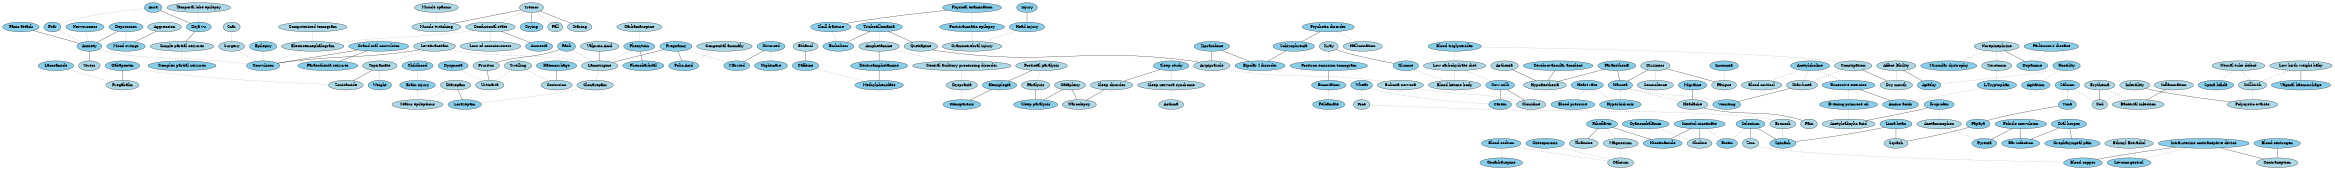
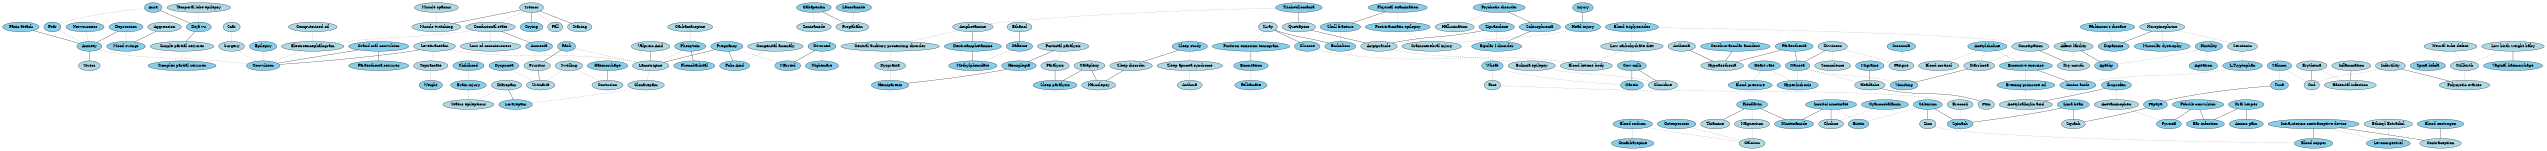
  strict graph {
    node [fillcolor=skyblue level=1 style=filled]
    edge [level=1 style=dotted weight=63.44]
    n1 [fillcolor=lightblue label=Levetiracetam src_id=1186 weight=0.006882236948488494]
    n2 [fillcolor=lightblue label=Topiramate src_id=264 weight=0.003896449842159197]
    n3 [label=Convulsion src_id=174366 weight=0.021183283532887193]
    n4 [fillcolor=lightblue label=Lamotrigine src_id=542 weight=0.006068998428846408]
    n5 [fillcolor=lightblue label=Zonisamide src_id=895 weight=0.0025595133472386933]
    n6 [label=Weight src_id=188818 weight=0.00256109155980544]
    n7 [fillcolor=lightblue label=Clonazepam src_id=1052 weight=0.0017203199085305948 level=""]
    n8 [label=Lorazepam src_id=177 weight=0.00198802506334235]
    n9 [label="Blood sodium" src_id=172362 weight=0.0015161316577229536 level=""]
    n10 [label=Oxcarbazepine src_id=762 weight=0.002534724742924634]
    n11 [fillcolor=lightblue label=Calcium src_id=1327 weight=0.0019150705632210527]
    n12 [label=Aura src_id=171120 weight=0.003606559198555745]
    n13 [label=Fear src_id=176601 weight=0.00423180013877655]
    n14 [label="Deja vu" src_id=174936 weight=0.002534898702066785]
    n15 [label=Anxiety src_id=170661 weight=0.007191629624041699]
    n16 [fillcolor=lightblue label="Simple partial seizures" src_id=185880 weight=0.0025264148989576156]
    n17 [fillcolor=lightblue label=Stress src_id=186464 weight=0.005489881201732726]
    n18 [label="Complex partial seizures" src_id=174011 weight=0.0033669628925900572]
    n19 [label=Ibuprofen src_id=1035 weight=0.0008072654675934857 level=""]
    n20 [fillcolor=lightblue label=Acetaminophen src_id=307 weight=0.0021478198654316686]
    n21 [fillcolor=lightblue label="Acetylsalicylic acid" src_id=931 weight=0.0009214581915706249 level=""]
    n22 [label=Pyrexia src_id=184658 weight=0.0033365769403179736]
    n23 [fillcolor=lightblue label="Postictal paralysis" src_id=183927 weight=0.0005935309511560182 level=""]
    n24 [fillcolor=lightblue label=Paralysis src_id=182799 weight=0.0017268563413672627 level=""]
    n25 [label=Hemiplegia src_id=177845 weight=0.00043651518465496423 level=""]
    n26 [label="Sleep paralysis" src_id=186008 weight=0.000841186897171789 level=""]
    n27 [label=Hemiparesis src_id=177843 weight=0.0009243021857249311 level=""]
    n28 [label=Gabapentin src_id=982 weight=0.002318343997021659]
    n29 [fillcolor=lightblue label=Pregabalin src_id=221 weight=0.0014114828052947035 level=""]
    n30 [fillcolor=lightblue label="X-ray" src_id=188917 weight=0.0010775404547227745 level=""]
    n31 [label="Positron emission tomogram" src_id=183853 weight=0.001727040123551756 level=""]
    n32 [label=Embolism src_id=175772 weight=0.0014684924134583453 level=""]
    n33 [label=Glucose src_id=8280 weight=0.001657374083556313 level=""]
    n34 [label=Excoriation src_id=176257 weight=0.0015072791917328573 level=""]
    n35 [fillcolor=lightblue label="Blood ketone body" src_id=172233 weight=0.0016926721894202751 level=""]
    n36 [label=Felbamate src_id=935 weight=0.002019205396404736]
    n37 [fillcolor=lightblue label=Asthenia src_id=171034 weight=0.002497794525406176]
    n38 [fillcolor=lightblue label=Hypoaesthesia src_id=178564 weight=0.0018441575374414363]
    n39 [label=Divorced src_id=175315 weight=0.0008180329978097095 level=""]
    n40 [label=Married src_id=180527 weight=0.001513248136047951 level=""]
    n41 [label=Nightmare src_id=181828 weight=0.0017409541837483005]
    n42 [label="Psychotic disorder" src_id=184453 weight=0.0022872442677770648]
    n43 [fillcolor=lightblue label=Hallucination src_id=177734 weight=0.0025769135959557267]
    n44 [label=Schizophrenia src_id=185574 weight=0.0016048434025626337 level=""]
    n45 [label="Bipolar I disorder" src_id=171760 weight=0.001043676937014173 level=""]
    n46 [label=Lacosamide src_id=5491 weight=0.001865963885589443]
    n47 [fillcolor=lightblue label="Muscle spasms" src_id=181270 weight=0.0018373714123815425]
    n48 [fillcolor=lightblue label="Muscle twitching" src_id=181276 weight=0.002403814284374758]
    n49 [label="Sleep study" src_id=186011 weight=0.0009289897513627559 level=""]
-   n50 [fillcolor=lightblue label="Sleep nervosa syndrome" src_id=185998 weight=0.0013350860613132389 level=""]
+   n50 [fillcolor=lightblue label="Sleep apnoea syndrome" src_id=185998 weight=0.0013350860613132389 level=""]
    n51 [fillcolor=lightblue label="Sleep disorder" src_id=186000 weight=0.0014645694686052332 level=""]
    n52 [fillcolor=lightblue label=Asthma src_id=171037 weight=0.001997810328520221]
    n53 [fillcolor=lightblue label=Narcolepsy src_id=181475 weight=0.001601609499906586 level=""]
    n54 [label=Childhood src_id=173551 weight=0.002811745908108317]
    n55 [label="Brain injury" src_id=172600 weight=0.0023940548485652693]
    n56 [fillcolor=lightblue label="Status epilepticus" src_id=186374 weight=0.0014355552851170674 level=""]
    n57 [label="Blood triglycerides" src_id=172398 weight=0.0018556204639034843]
    n58 [fillcolor=lightblue label=Constipation src_id=174340 weight=0.0014432081619389205 level=""]
    n59 [fillcolor=lightblue label="Low carbohydrate diet" src_id=180136 weight=0.0016963404361697923 level=""]
    n60 [fillcolor=lightblue label=Diarrhoea src_id=175200 weight=0.002206719793927423]
    n61 [fillcolor=lightblue label="Dry mouth" src_id=175420 weight=0.0022628987228231374]
    n62 [label="Cow milk" src_id=8613 weight=0.0017310414748003004 level=""]
    n63 [label=Vomiting src_id=188709 weight=0.002237717673427465]
    n64 [label=Casein src_id=8589 weight=0.001694509586144348 level=""]
    n65 [fillcolor=lightblue label=Clonidine src_id=562 weight=0.0007089189872350105 level=""]
    n66 [label=Wheat src_id=8648 weight=0.0013186419709932129 level=""]
    n67 [fillcolor=lightblue label=Rice src_id=8633 weight=0.0013726195936323733 level=""]
    n68 [fillcolor=lightblue label=Broccoli src_id=8584 weight=0.0017175653551483447 level=""]
    n69 [label=Spinach src_id=8638 weight=0.0016070793322843157 level=""]
    n70 [label=Trichotillomania src_id=187413 weight=0.0005130347621244177 level=""]
    n71 [fillcolor=lightblue label=Amphetamine src_id=173 weight=0.0023355995601714247]
    n72 [fillcolor=lightblue label=Quetiapine src_id=1208 weight=0.0020666863962951567]
    n73 [fillcolor=lightblue label="Central auditory processing disorder" src_id=173299 weight=0.0011258315873379815 level=""]
    n74 [label=Dextroamphetamine src_id=1510 weight=0.0019595852231327595]
    n75 [fillcolor=lightblue label=Aripiprazole src_id=1222 weight=0.0012625049742498163 level=""]
    n76 [fillcolor=lightblue label=Dyspraxia src_id=175506 weight=0.0009419159405542817 level=""]
    n77 [label=Methylphenidate src_id=411 weight=0.00124332684218425 level=""]
-   n78 [fillcolor=lightblue label="Bulimia nervosa" src_id=172802 weight=0.0012989858158976258 level=""]
-   n79 [fillcolor=lightblue label="Computerised tomogram" src_id=174039 weight=0.002476901963987182]
+   n78 [fillcolor=lightblue label="Bulimia epilepsy" src_id=172802 weight=0.0012989858158976258 level=""]
+   n79 [fillcolor=lightblue label="Computerised oil" src_id=174039 weight=0.002476901963987182]
    n80 [fillcolor=lightblue label=Electroencephalogram src_id=175720 weight=0.008190389638790598]
    n81 [label="Inositol nicotinate" src_id=7903 weight=0.001707645651089037 level=""]
    n82 [fillcolor=lightblue label=Choline src_id=115 weight=0.0011908521845101832 level=""]
    n83 [label=Nicotinamide src_id=2556 weight=0.002116925340593475]
    n84 [label=Biotin src_id=114 weight=0.0014547127828869668 level=""]
    n85 [fillcolor=lightblue label=Tremor src_id=187373 weight=0.0032307227193221206]
    n86 [fillcolor=lightblue label="Confusional state" src_id=174071 weight=0.0045697034034092344]
    n87 [label=Crying src_id=174575 weight=0.0026914888545814483]
    n88 [fillcolor=lightblue label=Fall src_id=176540 weight=0.0027057777670907814]
    n89 [fillcolor=lightblue label=Staring src_id=186369 weight=0.002015414171345836]
    n90 [fillcolor=lightblue label="Loss of consciousness" src_id=180127 weight=0.003902299080386455]
    n91 [label=Amnesia src_id=170136 weight=0.003670554159831233]
    n92 [label=Cyanocobalamin src_id=108 weight=0.001785896627379339]
    n93 [fillcolor=lightblue label="Neural tube defect" src_id=181701 weight=0.0011576820181728527 level=""]
    n94 [fillcolor=lightblue label=Stillbirth src_id=186413 weight=0.0034063847659718486]
    n95 [label="Spina bifida" src_id=186194 weight=0.001229422774296933 level=""]
    n96 [fillcolor=lightblue label="Polycystic ovaries" src_id=183761 weight=0.0013361734439398534 level=""]
    n97 [label="Physical examination" src_id=183464 weight=0.0005235304459954017 level=""]
    n98 [label="Skull fracture" src_id=185991 weight=0.0008114640460577113 level=""]
    n99 [label="Post-traumatic epilepsy" src_id=183904 weight=0.0006617534202240789 level=""]
    n100 [fillcolor=lightblue label="Craniocerebral injury" src_id=174523 weight=0.0016166371406425278 level=""]
    n101 [label="Febrile convulsion" src_id=176614 weight=0.0009617972803996166 level=""]
    n102 [label="Ear infection" src_id=175529 weight=0.0009304920765623234 level=""]
    n103 [fillcolor=lightblue label=Norepinephrine src_id=358 weight=0.000701572436896661 level=""]
    n104 [fillcolor=lightblue label=Serotonin src_id=7810 weight=0.0009097244788577965 level=""]
    n105 [label=Dopamine src_id=974 weight=0.0013526035753482696 level=""]
    n106 [label="Muscular dystrophy" src_id=181277 weight=0.0020167183302485453]
    n107 [label="L-Tryptophan" src_id=142 weight=0.0003490174238771454 level=""]
    n108 [label="Amino acids" src_id=8309 weight=0.0018171058870276812]
    n109 [label=Epilepsy src_id=176107 weight=0.0145529562651861]
    n110 [label=Depression src_id=175023 weight=0.005397617393762817]
    n111 [label="Mood swings" src_id=181119 weight=0.0013121116757693495 level=""]
    n112 [label=Riboflavin src_id=132 weight=0.0019988040957587606]
    n113 [fillcolor=lightblue label=Magnesium src_id=1330 weight=0.0016092281981076096 level=""]
    n114 [fillcolor=lightblue label=Thiamine src_id=144 weight=0.0019609809401004946]
    n115 [label=Salmon src_id=8996 weight=0.0006755743213954945 level=""]
    n116 [label=Tuna src_id=8643 weight=0.000616617714305385 level=""]
    n117 [fillcolor=lightblue label=Cod src_id=8995 weight=0.0006940904008132913 level=""]
    n118 [label=Papaya src_id=8707 weight=0.0013498239292479028 level=""]
    n119 [fillcolor=lightblue label=Squash src_id=8639 weight=0.0015183902051071373 level=""]
    n120 [label=Selenium src_id=9080 weight=0.0008301117929561951 level=""]
    n121 [fillcolor=lightblue label=Zinc src_id=1526 weight=0.0009027028766143693 level=""]
    n122 [label="Blood copper" src_id=172045 weight=0.00030810695721414345 level=""]
    n123 [fillcolor=lightblue label=Erythema src_id=176163 weight=0.0007910650059911101 level=""]
    n124 [fillcolor=lightblue label="Bacterial infection" src_id=171220 weight=0.00031801231881585084 level=""]
    n125 [label=Rash src_id=184786 weight=0.002266379031972671]
    n126 [fillcolor=lightblue label=Pruritus src_id=184366 weight=0.0017059221377840393 level=""]
    n127 [fillcolor=lightblue label=Urticaria src_id=188054 weight=0.0011519886979077666 level=""]
    n128 [fillcolor=lightblue label="Ethinyl Estradiol" src_id=963 weight=0.0021814291257429477]
    n129 [label=Levonorgestrel src_id=357 weight=0.0011290407653778945 level=""]
    n130 [label=Paraesthesia src_id=182787 weight=0.0030602073943578525]
    n131 [label=Nausea src_id=181546 weight=0.003817163733503498]
    n132 [label=Hyperhidrosis src_id=178464 weight=0.002894317404473477]
    n133 [fillcolor=lightblue label=Headache src_id=177790 weight=0.003629731411491833]
    n134 [fillcolor=lightblue label=Pain src_id=182630 weight=0.005780303677902718]
    n135 [label="Cerebrovascular accident" src_id=173414 weight=0.0018353846815469983]
    n136 [label=Pregnancy src_id=184014 weight=0.0030884814220588502]
    n137 [label="Folic Acid" src_id=150 weight=0.001248867018795569 level=""]
    n138 [fillcolor=lightblue label=Dizziness src_id=175317 weight=0.004182753475121997]
    n139 [fillcolor=lightblue label=Fatigue src_id=176597 weight=0.0034094849159673375]
    n140 [fillcolor=lightblue label=Somnolence src_id=186129 weight=0.002921368758777029]
    n141 [fillcolor=lightblue label=Cataplexy src_id=173217 weight=0.0004605562160961688 level=""]
    n142 [label=Osteoporosis src_id=182448 weight=0.0017415178322508606]
    n143 [fillcolor=lightblue label=Infertility src_id=178985 weight=0.0014035514738785077 level=""]
    n144 [label=Injury src_id=179153 weight=0.003170260609283826]
    n145 [label="Head injury" src_id=177785 weight=0.0014157969267107986 level=""]
    n146 [label="Blood oestrogen" src_id=172274 weight=0.0021712169292174874]
    n147 [fillcolor=lightblue label=Contraception src_id=174350 weight=0.0018304575581175751]
    n148 [label=Acetylcholine src_id=2951 weight=0.003267540456224283]
    n149 [label="Excessive exercise" src_id=176247 weight=0.0015893738625358126 level=""]
    n150 [fillcolor=lightblue label="Blood cortisol" src_id=172060 weight=0.0019357192812707144]
    n151 [label="Evening primrose oil" src_id=9213 weight=0.0020219358983983833]
    n152 [fillcolor=lightblue label="Congenital anomaly" src_id=174082 weight=0.0014209603544620777 level=""]
    n153 [fillcolor=lightblue label="Low birth weight baby" src_id=180135 weight=0.002508593207715703]
    n154 [label="Vaginal haemorrhage" src_id=188214 weight=0.001968775307078424]
    n155 [fillcolor=lightblue label="Temporal lobe epilepsy" src_id=186743 weight=0.002441495654908633]
    n156 [label=Insomnia src_id=179162 weight=0.002204332585390886]
    n157 [fillcolor=lightblue label=Ethanol src_id=884 weight=0.002092393569196102]
    n158 [label=Caffeine src_id=192 weight=0.002471869603861105]
    n159 [label="Lima bean" src_id=8610 weight=0.000951798002990604 level=""]
    n160 [label="Oral herpes" src_id=182307 weight=0.001353446309060646 level=""]
-   n161 [label="Oropharyngeal pain" src_id=182375 weight=0.002063024887995477]
+   n161 [label="Amino pain" src_id=182375 weight=0.002063024887995477]
    n162 [fillcolor=lightblue label=Inflammation src_id=178993 weight=0.00198462035693274]
    n163 [label=Ziprasidone src_id=237 weight=0.00038307525186565396 level=""]
    n164 [label="Parkinson's disease" src_id=182898 weight=0.001113114205722105 level=""]
    n165 [label=Haemorrhage src_id=177684 weight=0.0022629305748878355]
    n166 [fillcolor=lightblue label=Contusion src_id=174362 weight=0.001562594013938231 level=""]
    n167 [fillcolor=lightblue label=Scar src_id=185551 weight=0.001767244028178325]
    n168 [fillcolor=lightblue label=Surgery src_id=186589 weight=0.004030986189366922]
    n169 [label="Grand mal convulsion" src_id=177516 weight=0.007439468297569785]
    n170 [label="Paraesthesia seizures" src_id=182927 weight=0.0029395429462631636]
    n171 [label="Heart rate" src_id=177799 weight=0.0016615884541936602 level=""]
    n172 [label="Blood pressure" src_id=172305 weight=0.0023794702000934195]
    n173 [fillcolor=lightblue label=Aggression src_id=169900 weight=0.0023017829411153654]
    n174 [label="Intra-uterine contraceptive device" src_id=179325 weight=0.0008788658331042069 level=""]
    n175 [label=Nervousness src_id=181699 weight=0.00196343489860732]
    n176 [label=Hostility src_id=178312 weight=0.0008335790243328781 level=""]
    n177 [label=Apathy src_id=170717 weight=0.0005139842229041516 level=""]
    n178 [label=Agitation src_id=169902 weight=0.0018932125106081406]
    n179 [fillcolor=lightblue label="Affect lability" src_id=169892 weight=0.00027380333896749164 level=""]
    n180 [fillcolor=lightblue label=Carbamazepine src_id=551 weight=0.004340877995338315]
    n181 [label=Phenytoin src_id=243 weight=0.004732828277386289]
    n182 [label=Phenobarbital src_id=1158 weight=0.0025713759378250835]
    n183 [fillcolor=lightblue label=Swelling src_id=186614 weight=0.0023700279579685593]
    n184 [label=Dyspnoea src_id=175501 weight=0.0017803242471438464]
    n185 [fillcolor=lightblue label="Valproic Acid" src_id=304 weight=0.005305496918110635]
    n186 [label=Migraine src_id=180996 weight=0.002973154497413961]
    n187 [label="Panic attack" src_id=182745 weight=0.002527424492525558]
    n188 [fillcolor=lightblue label=Diazepam src_id=815 weight=0.001472822668299216 level=""]
    n1 -- n2 [weight=92.43]
    n1 -- n3 [style=solid weight=145.77]
    n1 -- n4 [weight=159.17]
-   n2 -- n5 [style=solid weight=54.66]
    n2 -- n6 [weight=86.47]
    n4 -- n7 [weight=44.03]
    n7 -- n8 [weight=47.22]
    n9 -- n10 [weight=65.33]
    n9 -- n11 [weight=75.83]
    n12 -- n13 [weight=66.63]
    n12 -- n14 [style=solid weight=72.75]
    n13 -- n15 [weight=72.45]
    n14 -- n16 [style=solid weight=63.31]
    n15 -- n3 [weight=75.71]
    n15 -- n17 [style=solid weight=100.25]
    n16 -- n18 [weight=74.26]
    n19 -- n20 [weight=143.43]
    n19 -- n21 [style=solid weight=94.01]
    n20 -- n22 [weight=47.75]
    n23 -- n24 [weight=64.88]
    n23 -- n25 [style=solid weight=45.23]
    n24 -- n26 [style=solid weight=46.49]
    n25 -- n27 [style=solid weight=141.19]
    n28 -- n5 [weight=42.55]
    n28 -- n29 [style=solid weight=65.48]
    n30 -- n31 [weight=50.45]
-   n70 -- n32 [style=solid weight=179.77]
+   n30 -- n32 [style=solid weight=179.77]
    n30 -- n33 [style=solid]
    n31 -- n34 [style=solid weight=197.71]
    n33 -- n35 [weight=112.0]
    n34 -- n36 [weight=134.72]
    n37 -- n38 [style=solid weight=49.45]
    n39 -- n40 [style=solid weight=42.19]
    n39 -- n41 [weight=34.68]
    n42 -- n43 [weight=54.97]
    n42 -- n44 [style=solid weight=54.72]
    n44 -- n45 [style=solid weight=46.86]
    n46 -- n29 [weight=44.65]
    n47 -- n48 [weight=46.91]
    n49 -- n50 [weight=154.48]
    n49 -- n51 [style=solid weight=52.7]
    n50 -- n52 [weight=34.72]
    n51 -- n53 [style=solid weight=46.77]
    n54 -- n55 [weight=31.74]
    n55 -- n56 [weight=45.08]
    n57 -- n58
    n57 -- n59 [weight=472.75]
    n58 -- n60 [weight=63.65]
    n58 -- n61 [style=solid weight=63.75]
    n59 -- n35 [weight=300.38]
    n59 -- n62 [weight=284.05]
    n60 -- n63 [style=solid weight=58.45]
    n62 -- n64 [style=solid weight=354.81]
    n62 -- n65 [style=solid weight=58.9]
    n66 -- n64 [weight=156.56]
    n66 -- n67 [weight=107.14]
    n67 -- n68 [weight=83.56]
    n68 -- n69 [weight=258.32]
    n70 -- n71 [weight=91.19]
    n70 -- n72 [style=solid weight=107.14]
    n71 -- n73 [weight=74.2]
    n71 -- n74 [style=solid weight=864.22]
    n72 -- n75 [style=solid weight=74.9]
    n73 -- n76 [weight=179.89]
    n74 -- n77 [style=solid weight=180.57]
    n75 -- n78 [weight=78.67]
    n76 -- n27 [weight=152.63]
    n78 -- n65 [weight=80.61]
    n79 -- n80 [weight=73.05]
    n80 -- n3 [weight=147.32]
    n81 -- n82 [style=solid weight=861.13]
    n81 -- n83 [style=solid weight=438.61]
    n81 -- n84 [weight=431.07]
    n85 -- n48 [style=solid weight=52.0]
    n85 -- n86 [weight=49.59]
    n85 -- n87 [style=solid weight=45.41]
    n85 -- n88 [weight=47.12]
    n85 -- n89 [style=solid weight=40.41]
    n86 -- n80 [weight=81.5]
    n86 -- n90 [weight=68.66]
    n86 -- n91 [style=solid weight=48.69]
    n92 -- n82 [weight=542.33]
    n93 -- n94 [weight=281.97]
    n93 -- n95 [weight=243.61]
    n94 -- n96 [weight=143.89]
    n97 -- n98 [style=solid weight=65.99]
    n97 -- n99 [weight=78.67]
    n98 -- n32 [weight=52.15]
    n99 -- n100 [weight=156.92]
    n101 -- n22 [style=solid weight=109.81]
    n101 -- n102 [style=solid weight=47.89]
    n103 -- n104 [weight=126.93]
    n103 -- n105 [style=solid weight=133.68]
    n103 -- n106 [weight=159.09]
    n104 -- n107 [weight=143.89]
    n107 -- n108 [weight=61.08]
    n109 -- n3 [weight=333.89]
    n110 -- n15 [style=solid weight=108.88]
    n110 -- n111 [weight=45.59]
    n112 -- n83 [style=solid weight=1000.0]
    n112 -- n113 [weight=91.78]
    n112 -- n114 [style=solid weight=984.77]
    n113 -- n11 [weight=221.48]
    n115 -- n116 [weight=145.74]
    n115 -- n117 [weight=75.05]
    n116 -- n118 [style=solid weight=73.37]
    n118 -- n119 [style=solid weight=245.95]
    n120 -- n69 [style=solid weight=85.24]
    n120 -- n84 [weight=145.41]
    n120 -- n121 [style=solid weight=234.71]
    n121 -- n122 [weight=55.9]
    n123 -- n117 [style=solid weight=148.42]
    n123 -- n124 [weight=80.61]
    n125 -- n4 [weight=57.5]
    n125 -- n126 [style=solid weight=87.16]
    n126 -- n127 [style=solid weight=51.42]
    n128 -- n129 [weight=228.45]
    n130 -- n38 [style=solid weight=159.46]
    n130 -- n131 [style=solid weight=48.31]
    n131 -- n63 [weight=60.95]
    n131 -- n132 [weight=47.44]
    n131 -- n133 [weight=85.24]
    n133 -- n134 [style=solid weight=64.19]
    n135 -- n38 [style=solid weight=41.76]
    n136 -- n4 [style=solid weight=89.36]
    n136 -- n40 [weight=40.32]
    n136 -- n137 [style=solid weight=161.48]
    n138 -- n131 [style=solid weight=104.52]
-   n138 -- n139 [style=solid weight=49.45]
+   n138 -- n139 [weight=49.45]
    n138 -- n140 [weight=55.34]
    n141 -- n26 [style=solid weight=68.93]
    n141 -- n53 [style=solid weight=135.55]
    n142 -- n11 [weight=103.4]
    n143 -- n96 [style=solid weight=133.68]
    n143 -- n117 [weight=73.7]
    n144 -- n145 [style=solid weight=58.81]
    n145 -- n100 [weight=55.43]
    n146 -- n147 [style=solid weight=92.05]
    n148 -- n60 [weight=81.69]
    n148 -- n149 [weight=480.36]
    n148 -- n150 [weight=224.46]
    n149 -- n108 [style=solid weight=292.38]
    n149 -- n151 [weight=402.63]
    n151 -- n21 [weight=122.8]
    n152 -- n137 [weight=110.38]
    n153 -- n94 [weight=399.04]
    n153 -- n154 [style=solid weight=531.72]
    n155 -- n14 [weight=56.18]
    n156 -- n139 [weight=30.82]
    n157 -- n158 [style=solid weight=61.89]
    n158 -- n77 [weight=57.82]
    n159 -- n69 [style=solid weight=250.75]
    n159 -- n119 [style=solid weight=354.81]
    n160 -- n102 [style=solid weight=52.78]
    n160 -- n161 [style=solid weight=39.95]
    n162 -- n124 [style=solid weight=44.62]
-   n163 -- n45 [style=solid weight=71.76]
+   n163 -- n45 [weight=71.76]
    n163 -- n75 [style=solid weight=87.06]
    n164 -- n105 [weight=47.15]
    n165 -- n166 [style=solid weight=55.34]
    n167 -- n168 [weight=52.63]
    n168 -- n3 [weight=88.66]
    n169 -- n3 [style=solid weight=122.06]
    n169 -- n170 [style=solid weight=69.43]
    n171 -- n132 [weight=43.39]
    n171 -- n172 [weight=60.51]
    n173 -- n111 [style=solid weight=41.0]
    n174 -- n122 [style=solid weight=79.3]
    n174 -- n129 [weight=186.57]
    n174 -- n147 [style=solid weight=89.31]
    n175 -- n15 [weight=39.88]
    n176 -- n177 [weight=39.25]
    n176 -- n178 [weight=37.16]
    n179 -- n61 [weight=47.15]
    n179 -- n177 [style=solid weight=48.18]
    n180 -- n181 [weight=81.22]
    n181 -- n4 [weight=96.5]
    n181 -- n182 [style=solid weight=78.04]
    n183 -- n127 [weight=47.36]
    n183 -- n166 [weight=35.83]
    n184 -- n127 [weight=33.52]
    n185 -- n4 [style=solid weight=120.82]
    n186 -- n133 [style=solid weight=94.85]
    n187 -- n15 [style=solid weight=68.7]
    n188 -- n8 [style=solid weight=64.04]
    n188 -- n56 [weight=51.73]
  }
